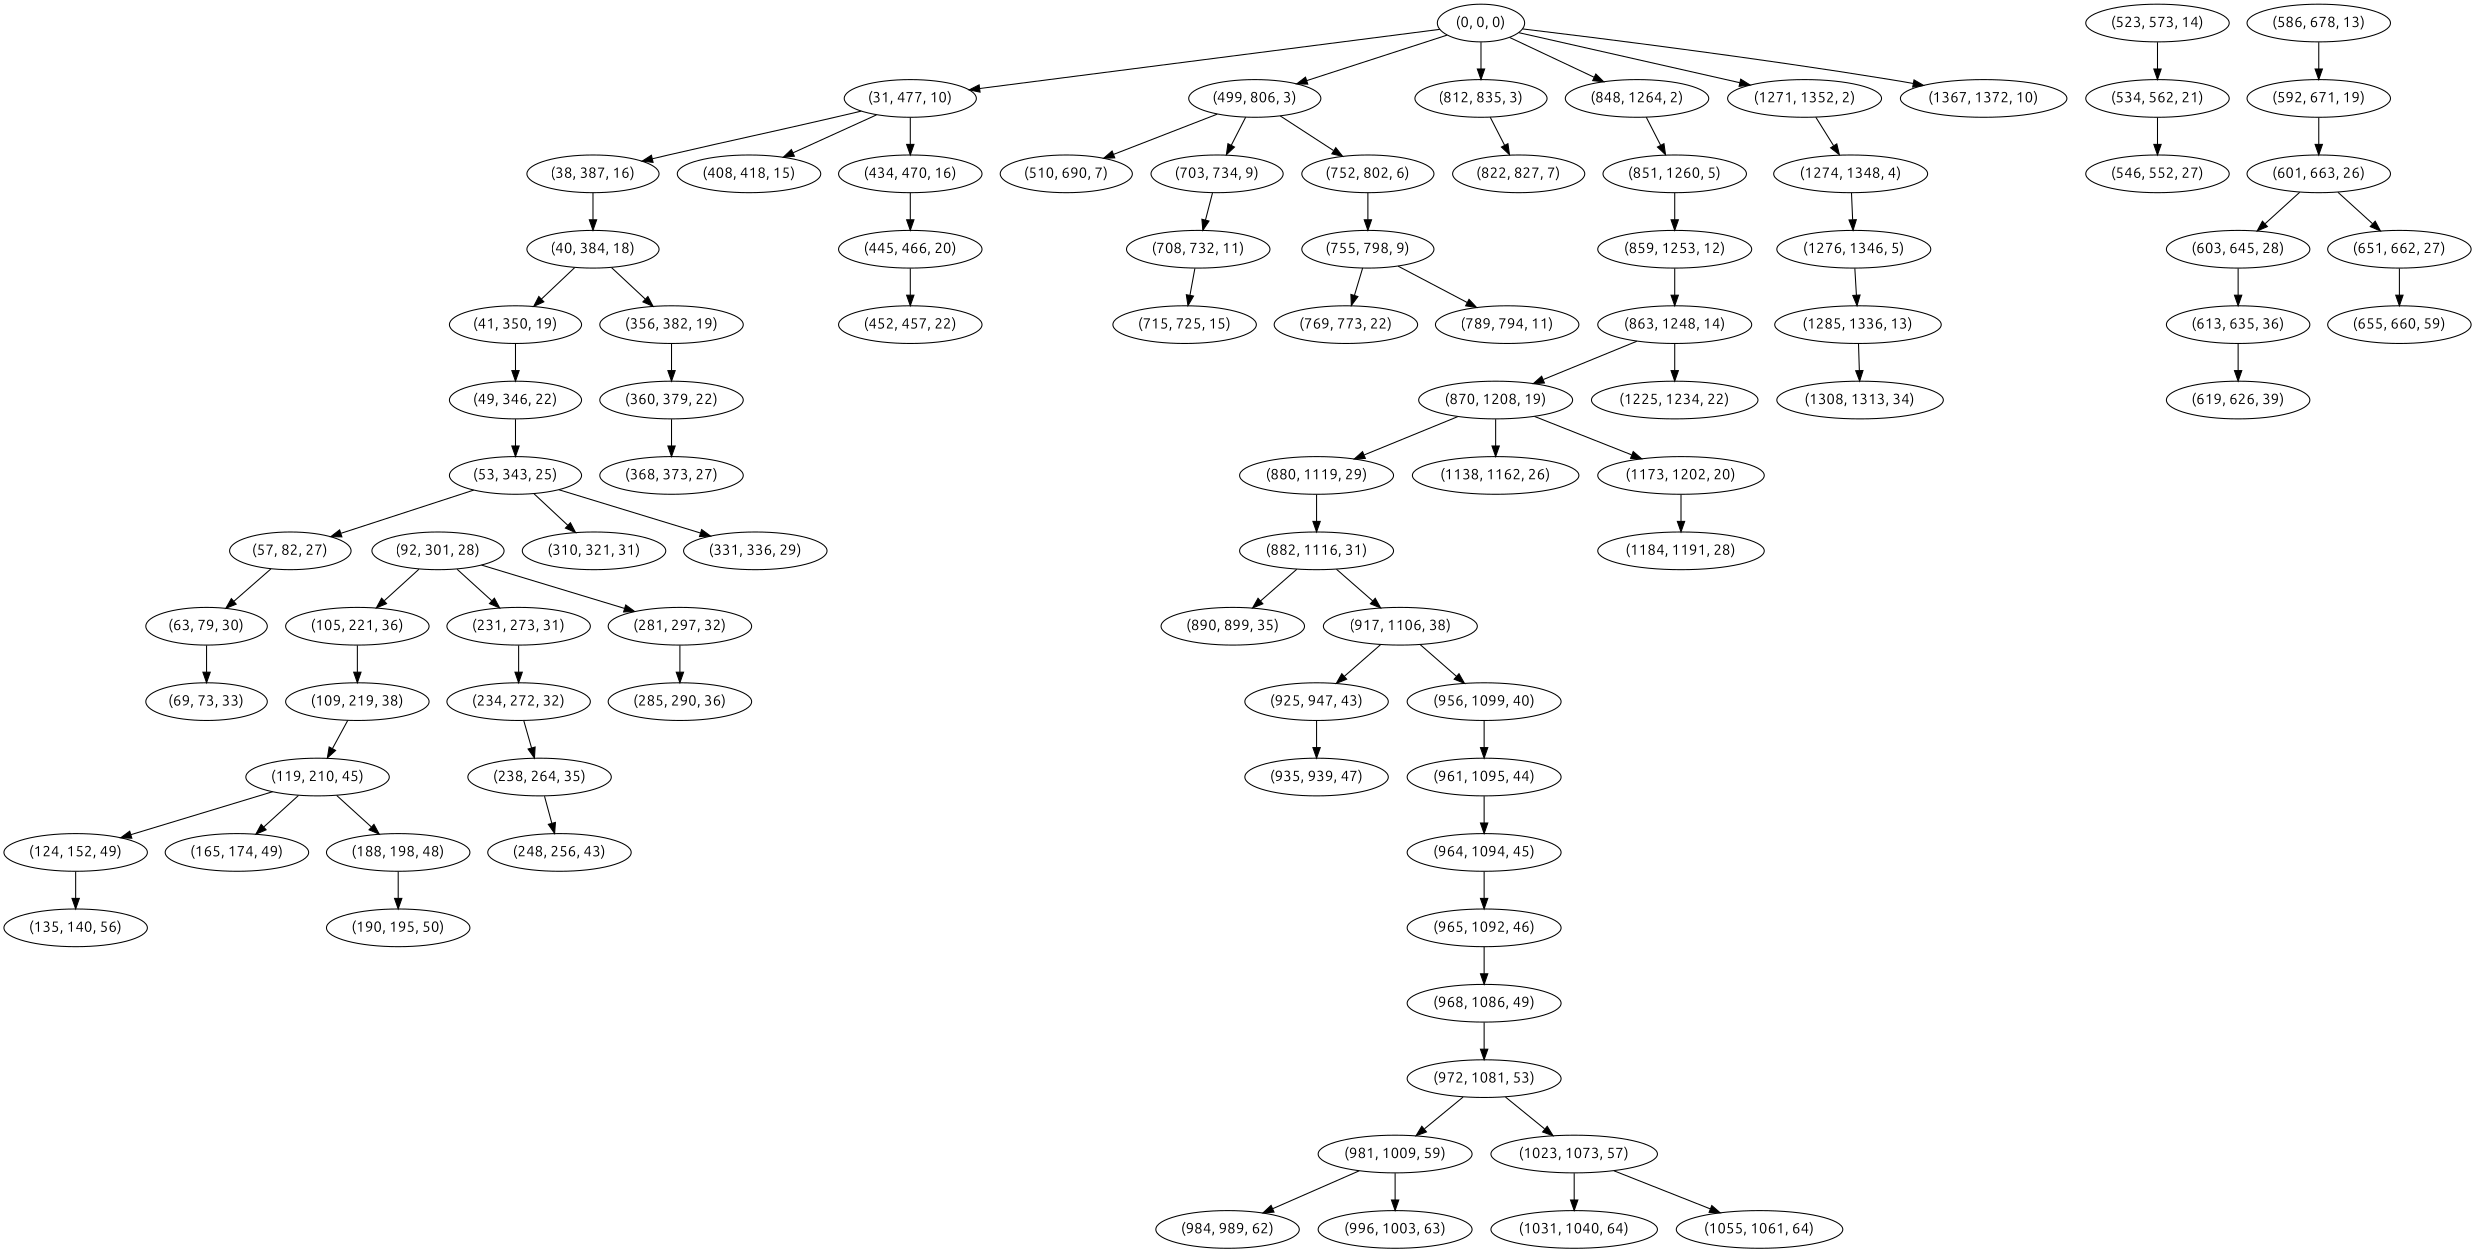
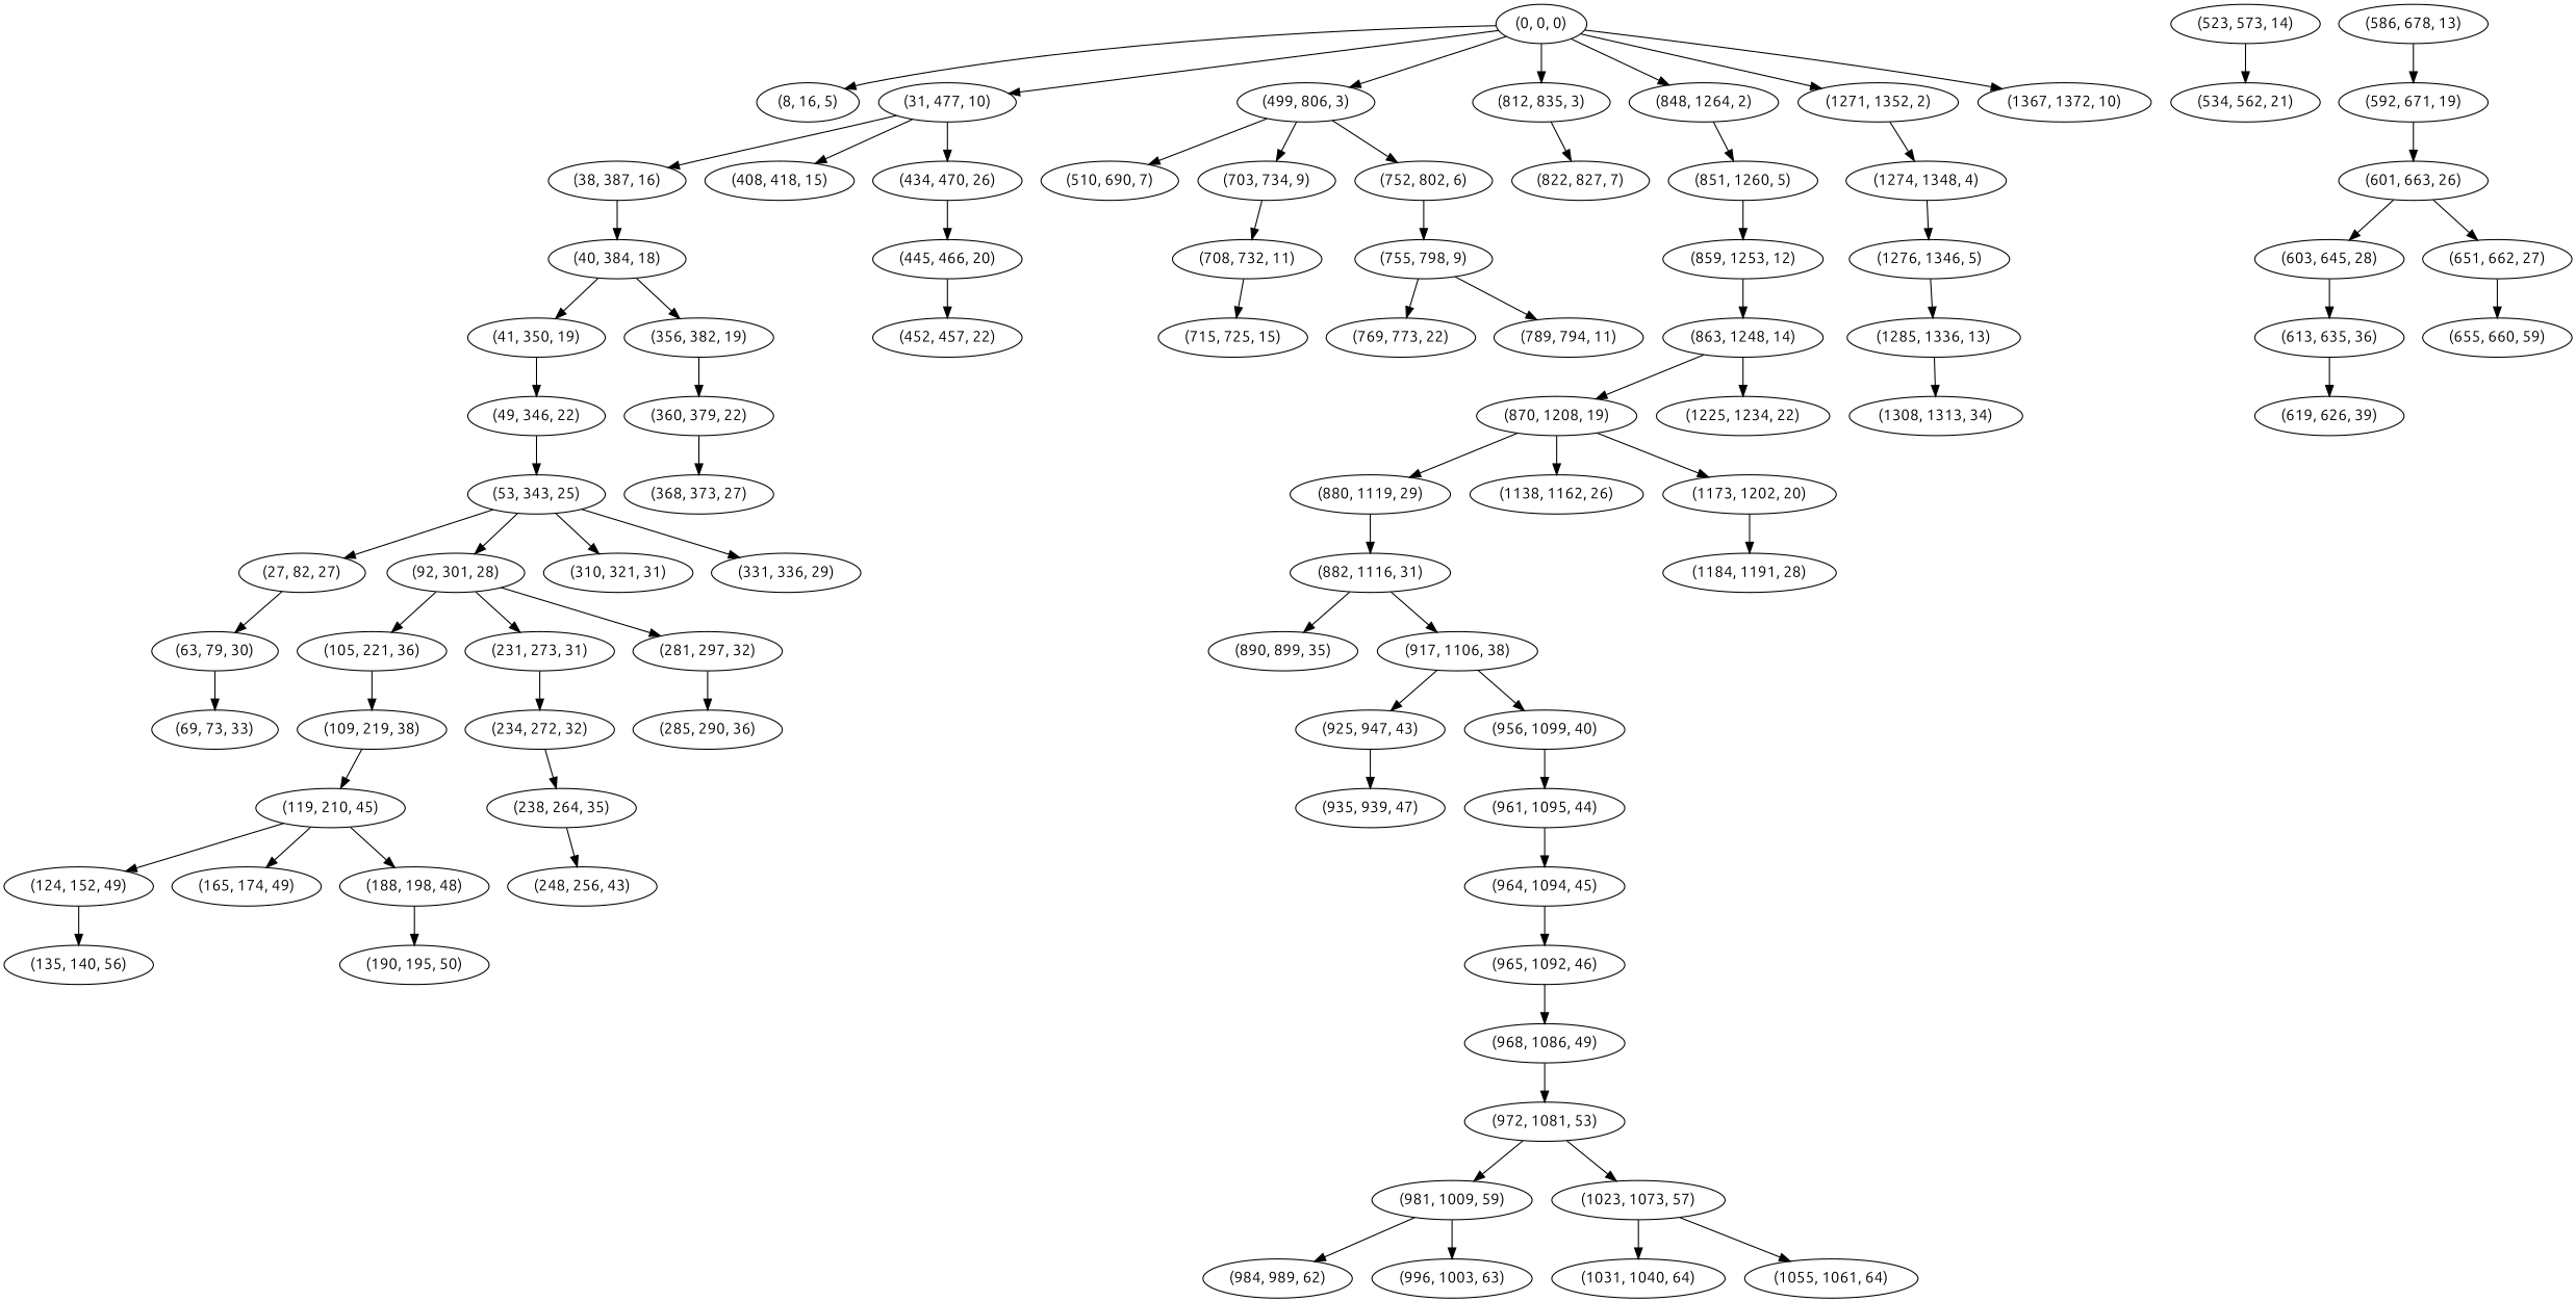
  digraph {
    fontname=Ubuntu
    node [fontname=Ubuntu]
    edge [fontname=Ubuntu]
    "(0, 0, 0)"
+   "(8, 16, 5)"
    "(31, 477, 10)"
    "(499, 806, 3)"
    "(812, 835, 3)"
    "(848, 1264, 2)"
    "(1271, 1352, 2)"
    "(1367, 1372, 10)"
    "(38, 387, 16)"
    "(408, 418, 15)"
-   "(434, 470, 16)"
+   "(434, 470, 16)" [label="(434, 470, 26)"]
    "(510, 690, 7)"
    "(703, 734, 9)"
    "(752, 802, 6)"
    "(822, 827, 7)"
    "(851, 1260, 5)"
    "(1274, 1348, 4)"
    "(40, 384, 18)"
    "(445, 466, 20)"
    "(41, 350, 19)"
    "(356, 382, 19)"
    "(49, 346, 22)"
    "(360, 379, 22)"
    "(53, 343, 25)"
-   "(57, 82, 27)"
+   "(57, 82, 27)" [label="(27, 82, 27)"]
    "(92, 301, 28)"
    "(310, 321, 31)"
    "(331, 336, 29)"
    "(63, 79, 30)"
    "(105, 221, 36)"
    "(231, 273, 31)"
    "(281, 297, 32)"
    "(69, 73, 33)"
    "(109, 219, 38)"
    "(234, 272, 32)"
    "(285, 290, 36)"
    "(119, 210, 45)"
    "(124, 152, 49)"
    "(165, 174, 49)"
    "(188, 198, 48)"
    "(135, 140, 56)"
    "(190, 195, 50)"
    "(238, 264, 35)"
    "(248, 256, 43)"
    "(368, 373, 27)"
    "(452, 457, 22)"
    "(708, 732, 11)"
    "(755, 798, 9)"
    "(523, 573, 14)"
    "(534, 562, 21)"
    "(586, 678, 13)"
    "(592, 671, 19)"
-   "(546, 552, 27)"
    "(601, 663, 26)"
    "(603, 645, 28)"
    "(651, 662, 27)"
    "(613, 635, 36)"
    n58 [label="(655, 660, 59)"]
    "(619, 626, 39)"
    "(715, 725, 15)"
    "(769, 773, 22)"
    "(789, 794, 11)"
    "(859, 1253, 12)"
    "(863, 1248, 14)"
    "(870, 1208, 19)"
    "(1225, 1234, 22)"
    "(880, 1119, 29)"
    "(1138, 1162, 26)"
    "(1173, 1202, 20)"
    "(882, 1116, 31)"
    "(1184, 1191, 28)"
    "(890, 899, 35)"
    "(917, 1106, 38)"
    "(925, 947, 43)"
    "(956, 1099, 40)"
    "(935, 939, 47)"
    "(961, 1095, 44)"
    "(964, 1094, 45)"
    "(965, 1092, 46)"
    "(968, 1086, 49)"
    "(972, 1081, 53)"
    "(981, 1009, 59)"
    "(1023, 1073, 57)"
    "(984, 989, 62)"
    "(996, 1003, 63)"
    "(1031, 1040, 64)"
    "(1055, 1061, 64)"
    "(1276, 1346, 5)"
    "(1285, 1336, 13)"
    "(1308, 1313, 34)"
+   "(0, 0, 0)" -> "(8, 16, 5)"
    "(0, 0, 0)" -> "(31, 477, 10)"
    "(0, 0, 0)" -> "(499, 806, 3)"
    "(0, 0, 0)" -> "(812, 835, 3)"
    "(0, 0, 0)" -> "(848, 1264, 2)"
    "(0, 0, 0)" -> "(1271, 1352, 2)"
    "(0, 0, 0)" -> "(1367, 1372, 10)"
    "(31, 477, 10)" -> "(38, 387, 16)"
    "(31, 477, 10)" -> "(408, 418, 15)"
    "(31, 477, 10)" -> "(434, 470, 16)"
    "(499, 806, 3)" -> "(510, 690, 7)"
    "(499, 806, 3)" -> "(703, 734, 9)"
    "(499, 806, 3)" -> "(752, 802, 6)"
    "(812, 835, 3)" -> "(822, 827, 7)"
    "(848, 1264, 2)" -> "(851, 1260, 5)"
    "(1271, 1352, 2)" -> "(1274, 1348, 4)"
    "(38, 387, 16)" -> "(40, 384, 18)"
    "(434, 470, 16)" -> "(445, 466, 20)"
    "(703, 734, 9)" -> "(708, 732, 11)"
    "(752, 802, 6)" -> "(755, 798, 9)"
    "(851, 1260, 5)" -> "(859, 1253, 12)"
    "(1274, 1348, 4)" -> "(1276, 1346, 5)"
    "(40, 384, 18)" -> "(41, 350, 19)"
    "(40, 384, 18)" -> "(356, 382, 19)"
    "(445, 466, 20)" -> "(452, 457, 22)"
    "(41, 350, 19)" -> "(49, 346, 22)"
    "(356, 382, 19)" -> "(360, 379, 22)"
    "(49, 346, 22)" -> "(53, 343, 25)"
    "(360, 379, 22)" -> "(368, 373, 27)"
    "(53, 343, 25)" -> "(57, 82, 27)"
+   "(53, 343, 25)" -> "(92, 301, 28)"
    "(53, 343, 25)" -> "(310, 321, 31)"
    "(53, 343, 25)" -> "(331, 336, 29)"
    "(57, 82, 27)" -> "(63, 79, 30)"
    "(92, 301, 28)" -> "(105, 221, 36)"
    "(92, 301, 28)" -> "(231, 273, 31)"
    "(92, 301, 28)" -> "(281, 297, 32)"
    "(63, 79, 30)" -> "(69, 73, 33)"
    "(105, 221, 36)" -> "(109, 219, 38)"
    "(231, 273, 31)" -> "(234, 272, 32)"
    "(281, 297, 32)" -> "(285, 290, 36)"
    "(109, 219, 38)" -> "(119, 210, 45)"
    "(234, 272, 32)" -> "(238, 264, 35)"
    "(119, 210, 45)" -> "(124, 152, 49)"
    "(119, 210, 45)" -> "(165, 174, 49)"
    "(119, 210, 45)" -> "(188, 198, 48)"
    "(124, 152, 49)" -> "(135, 140, 56)"
    "(188, 198, 48)" -> "(190, 195, 50)"
    "(238, 264, 35)" -> "(248, 256, 43)"
    "(708, 732, 11)" -> "(715, 725, 15)"
    "(755, 798, 9)" -> "(769, 773, 22)"
    "(755, 798, 9)" -> "(789, 794, 11)"
    "(523, 573, 14)" -> "(534, 562, 21)"
-   "(534, 562, 21)" -> "(546, 552, 27)"
    "(586, 678, 13)" -> "(592, 671, 19)"
    "(592, 671, 19)" -> "(601, 663, 26)"
    "(601, 663, 26)" -> "(603, 645, 28)"
    "(601, 663, 26)" -> "(651, 662, 27)"
    "(603, 645, 28)" -> "(613, 635, 36)"
    "(651, 662, 27)" -> n58
    "(613, 635, 36)" -> "(619, 626, 39)"
    "(859, 1253, 12)" -> "(863, 1248, 14)"
    "(863, 1248, 14)" -> "(870, 1208, 19)"
    "(863, 1248, 14)" -> "(1225, 1234, 22)"
    "(870, 1208, 19)" -> "(880, 1119, 29)"
    "(870, 1208, 19)" -> "(1138, 1162, 26)"
    "(870, 1208, 19)" -> "(1173, 1202, 20)"
    "(880, 1119, 29)" -> "(882, 1116, 31)"
    "(1173, 1202, 20)" -> "(1184, 1191, 28)"
    "(882, 1116, 31)" -> "(890, 899, 35)"
    "(882, 1116, 31)" -> "(917, 1106, 38)"
    "(917, 1106, 38)" -> "(925, 947, 43)"
    "(917, 1106, 38)" -> "(956, 1099, 40)"
    "(925, 947, 43)" -> "(935, 939, 47)"
    "(956, 1099, 40)" -> "(961, 1095, 44)"
    "(961, 1095, 44)" -> "(964, 1094, 45)"
    "(964, 1094, 45)" -> "(965, 1092, 46)"
    "(965, 1092, 46)" -> "(968, 1086, 49)"
    "(968, 1086, 49)" -> "(972, 1081, 53)"
    "(972, 1081, 53)" -> "(981, 1009, 59)"
    "(972, 1081, 53)" -> "(1023, 1073, 57)"
    "(981, 1009, 59)" -> "(984, 989, 62)"
    "(981, 1009, 59)" -> "(996, 1003, 63)"
    "(1023, 1073, 57)" -> "(1031, 1040, 64)"
    "(1023, 1073, 57)" -> "(1055, 1061, 64)"
    "(1276, 1346, 5)" -> "(1285, 1336, 13)"
    "(1285, 1336, 13)" -> "(1308, 1313, 34)"
  }
